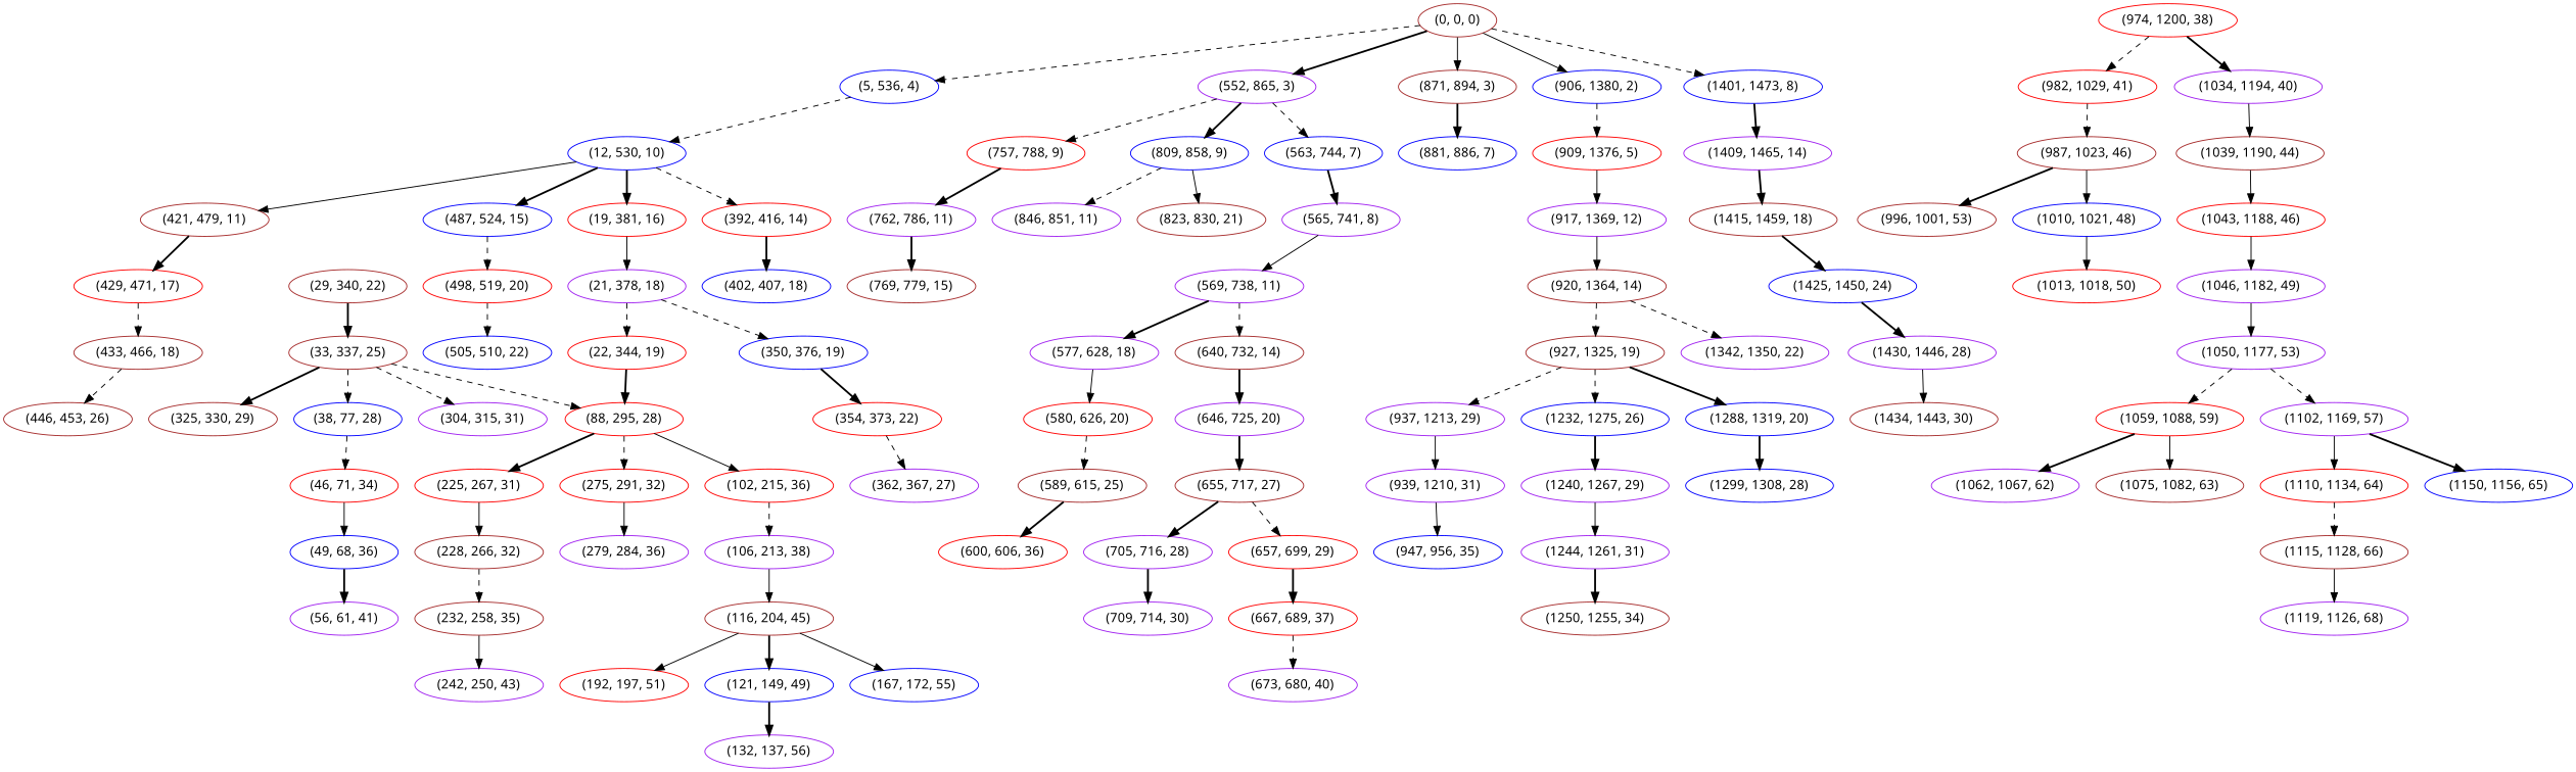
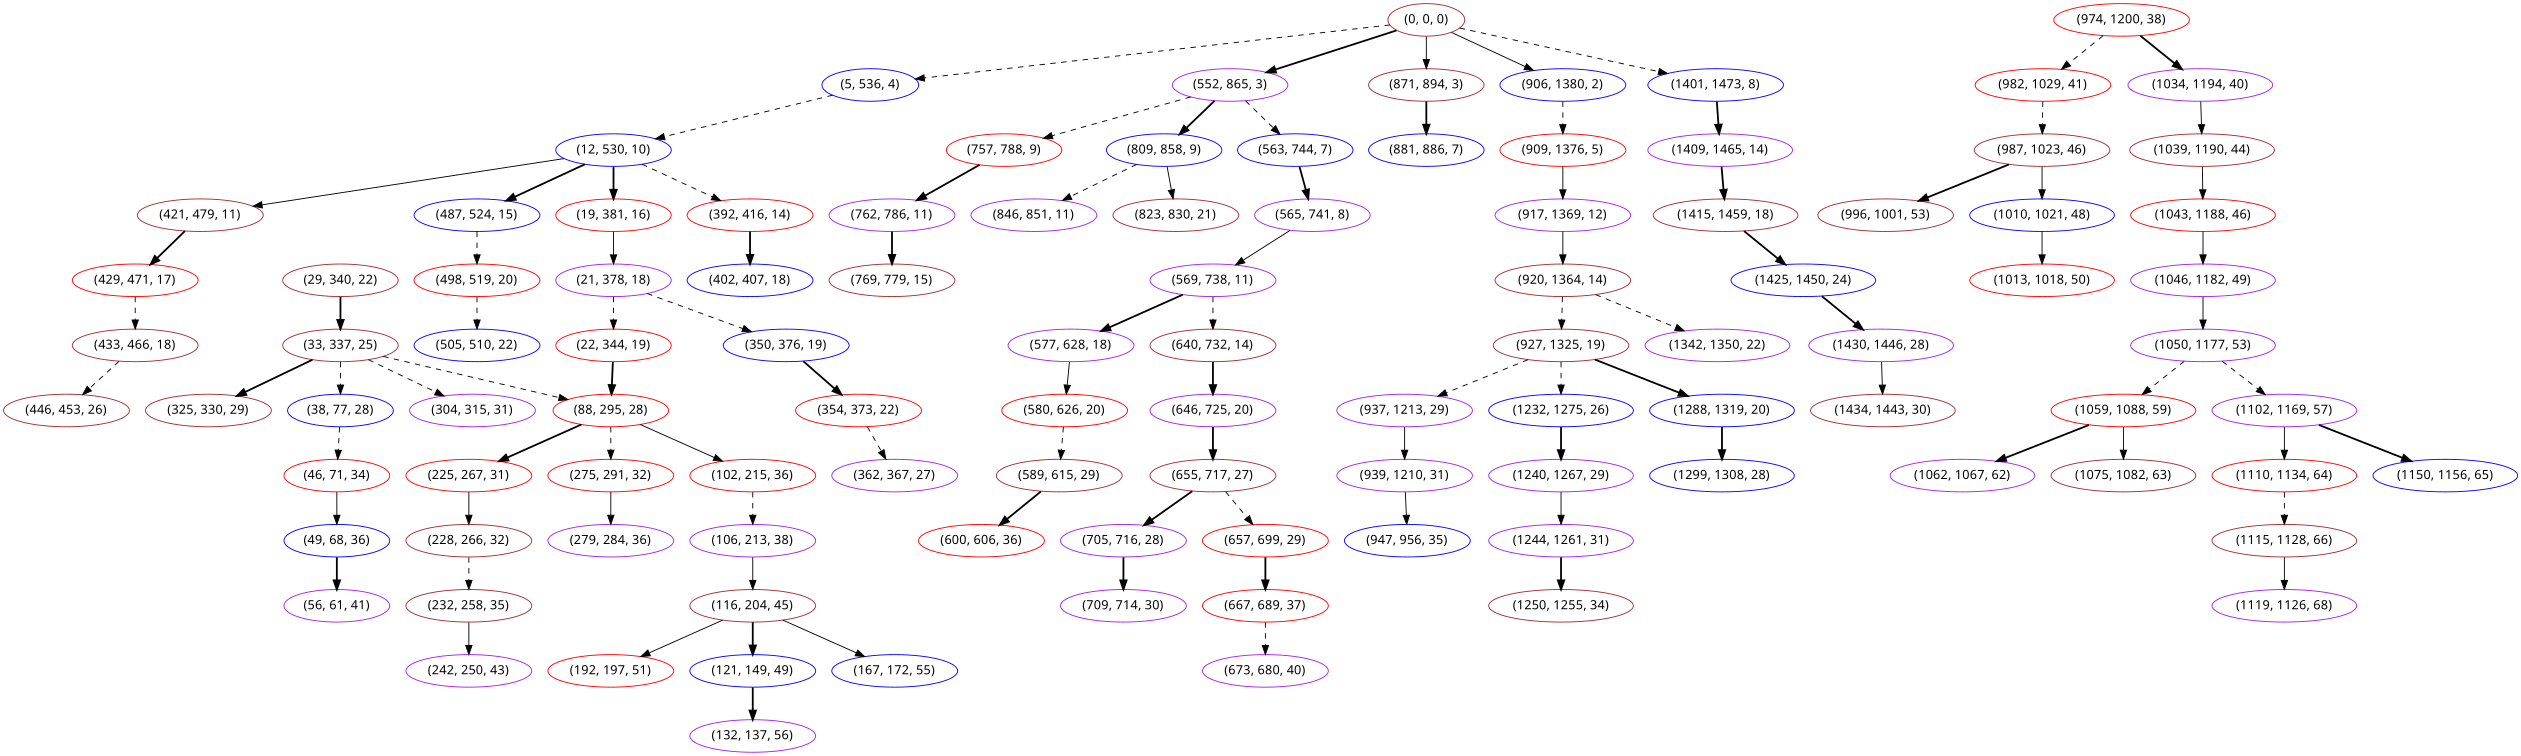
  digraph {
    fontname="Noto Sans"
    node [color=purple fontname="Noto Sans"]
    edge [fontname="Noto Sans" style=bold]
    "(0, 0, 0)" [color=brown]
    "(5, 536, 4)" [color=blue]
    "(552, 865, 3)"
    "(871, 894, 3)" [color=brown]
    "(906, 1380, 2)" [color=blue]
    "(1401, 1473, 8)" [color=blue]
    "(12, 530, 10)" [color=blue]
    "(563, 744, 7)" [color=blue]
    "(757, 788, 9)" [color=red]
    "(809, 858, 9)" [color=blue]
    "(881, 886, 7)" [color=blue]
    "(909, 1376, 5)" [color=red]
    "(1409, 1465, 14)"
    "(19, 381, 16)" [color=red]
    "(392, 416, 14)" [color=red]
    "(421, 479, 11)" [color=brown]
    "(487, 524, 15)" [color=blue]
    "(21, 378, 18)"
    "(402, 407, 18)" [color=blue]
    "(429, 471, 17)" [color=red]
    "(498, 519, 20)" [color=red]
    "(22, 344, 19)" [color=red]
    "(350, 376, 19)" [color=blue]
    "(88, 295, 28)" [color=red]
    "(354, 373, 22)" [color=red]
    "(29, 340, 22)" [color=brown]
    "(33, 337, 25)" [color=brown]
    "(38, 77, 28)" [color=blue]
    "(304, 315, 31)"
    "(325, 330, 29)" [color=brown]
    "(46, 71, 34)" [color=red]
    "(102, 215, 36)" [color=red]
    "(225, 267, 31)" [color=red]
    "(275, 291, 32)" [color=red]
    "(49, 68, 36)" [color=blue]
    "(56, 61, 41)"
    "(106, 213, 38)"
    "(228, 266, 32)" [color=brown]
    "(279, 284, 36)"
    "(116, 204, 45)" [color=brown]
    "(121, 149, 49)" [color=blue]
    "(167, 172, 55)" [color=blue]
    "(192, 197, 51)" [color=red]
    "(132, 137, 56)"
    "(232, 258, 35)" [color=brown]
    "(242, 250, 43)"
    "(362, 367, 27)"
    "(433, 466, 18)" [color=brown]
    "(446, 453, 26)" [color=brown]
    "(505, 510, 22)" [color=blue]
    "(565, 741, 8)"
    "(762, 786, 11)"
    "(823, 830, 21)" [color=brown]
    "(846, 851, 11)"
    "(569, 738, 11)"
    "(577, 628, 18)"
    "(640, 732, 14)" [color=brown]
    "(580, 626, 20)" [color=red]
    "(646, 725, 20)"
-   "(589, 615, 29)" [color=brown label="(589, 615, 25)"]
+   "(589, 615, 29)" [color=brown]
    "(600, 606, 36)" [color=red]
    "(655, 717, 27)" [color=brown]
    "(657, 699, 29)" [color=red]
    "(705, 716, 28)"
    "(667, 689, 37)" [color=red]
    "(709, 714, 30)"
    "(673, 680, 40)"
    "(769, 779, 15)" [color=brown]
    "(917, 1369, 12)"
    "(920, 1364, 14)" [color=brown]
    "(927, 1325, 19)" [color=brown]
    "(1342, 1350, 22)"
    "(937, 1213, 29)"
    "(1232, 1275, 26)" [color=blue]
    "(1288, 1319, 20)" [color=blue]
    "(939, 1210, 31)"
    "(1240, 1267, 29)"
    "(1299, 1308, 28)" [color=blue]
    "(947, 956, 35)" [color=blue]
    "(974, 1200, 38)" [color=red]
    "(982, 1029, 41)" [color=red]
    "(1034, 1194, 40)"
    "(987, 1023, 46)" [color=brown]
    "(1039, 1190, 44)" [color=brown]
    "(996, 1001, 53)" [color=brown]
    "(1010, 1021, 48)" [color=blue]
    "(1013, 1018, 50)" [color=red]
    "(1043, 1188, 46)" [color=red]
    "(1046, 1182, 49)"
    "(1050, 1177, 53)"
    "(1059, 1088, 59)" [color=red]
    "(1102, 1169, 57)"
    "(1062, 1067, 62)"
    "(1075, 1082, 63)" [color=brown]
    "(1110, 1134, 64)" [color=red]
    "(1150, 1156, 65)" [color=blue]
    "(1115, 1128, 66)" [color=brown]
    "(1119, 1126, 68)"
    "(1244, 1261, 31)"
    "(1250, 1255, 34)" [color=brown]
    "(1415, 1459, 18)" [color=brown]
    "(1425, 1450, 24)" [color=blue]
    "(1430, 1446, 28)"
    "(1434, 1443, 30)" [color=brown]
    "(0, 0, 0)" -> "(5, 536, 4)" [style=dashed]
    "(0, 0, 0)" -> "(552, 865, 3)"
    "(0, 0, 0)" -> "(871, 894, 3)" [style=solid]
    "(0, 0, 0)" -> "(906, 1380, 2)" [style=solid]
    "(0, 0, 0)" -> "(1401, 1473, 8)" [style=dashed]
    "(5, 536, 4)" -> "(12, 530, 10)" [style=dashed]
    "(552, 865, 3)" -> "(563, 744, 7)" [style=dashed]
    "(552, 865, 3)" -> "(757, 788, 9)" [style=dashed]
    "(552, 865, 3)" -> "(809, 858, 9)"
    "(871, 894, 3)" -> "(881, 886, 7)"
    "(906, 1380, 2)" -> "(909, 1376, 5)" [style=dashed]
    "(1401, 1473, 8)" -> "(1409, 1465, 14)"
    "(12, 530, 10)" -> "(19, 381, 16)"
    "(12, 530, 10)" -> "(392, 416, 14)" [style=dashed]
    "(12, 530, 10)" -> "(421, 479, 11)" [style=solid]
    "(12, 530, 10)" -> "(487, 524, 15)"
    "(563, 744, 7)" -> "(565, 741, 8)"
    "(757, 788, 9)" -> "(762, 786, 11)"
    "(809, 858, 9)" -> "(823, 830, 21)" [style=solid]
    "(809, 858, 9)" -> "(846, 851, 11)" [style=dashed]
    "(909, 1376, 5)" -> "(917, 1369, 12)" [style=solid]
    "(1409, 1465, 14)" -> "(1415, 1459, 18)"
    "(19, 381, 16)" -> "(21, 378, 18)" [style=solid]
    "(392, 416, 14)" -> "(402, 407, 18)"
    "(421, 479, 11)" -> "(429, 471, 17)"
    "(487, 524, 15)" -> "(498, 519, 20)" [style=dashed]
    "(21, 378, 18)" -> "(22, 344, 19)" [style=dashed]
    "(21, 378, 18)" -> "(350, 376, 19)" [style=dashed]
    "(429, 471, 17)" -> "(433, 466, 18)" [style=dashed]
    "(498, 519, 20)" -> "(505, 510, 22)" [style=dashed]
    "(22, 344, 19)" -> "(88, 295, 28)"
    "(350, 376, 19)" -> "(354, 373, 22)"
    "(88, 295, 28)" -> "(102, 215, 36)" [style=solid]
    "(88, 295, 28)" -> "(225, 267, 31)"
    "(88, 295, 28)" -> "(275, 291, 32)" [style=dashed]
    "(354, 373, 22)" -> "(362, 367, 27)" [style=dashed]
    "(29, 340, 22)" -> "(33, 337, 25)"
    "(33, 337, 25)" -> "(88, 295, 28)" [style=dashed]
    "(33, 337, 25)" -> "(38, 77, 28)" [style=dashed]
    "(33, 337, 25)" -> "(304, 315, 31)" [style=dashed]
    "(33, 337, 25)" -> "(325, 330, 29)"
    "(38, 77, 28)" -> "(46, 71, 34)" [style=dashed]
    "(46, 71, 34)" -> "(49, 68, 36)" [style=solid]
    "(102, 215, 36)" -> "(106, 213, 38)" [style=dashed]
    "(225, 267, 31)" -> "(228, 266, 32)" [style=solid]
    "(275, 291, 32)" -> "(279, 284, 36)" [style=solid]
    "(49, 68, 36)" -> "(56, 61, 41)"
    "(106, 213, 38)" -> "(116, 204, 45)" [style=solid]
    "(228, 266, 32)" -> "(232, 258, 35)" [style=dashed]
    "(116, 204, 45)" -> "(121, 149, 49)"
    "(116, 204, 45)" -> "(167, 172, 55)" [style=solid]
    "(116, 204, 45)" -> "(192, 197, 51)" [style=solid]
    "(121, 149, 49)" -> "(132, 137, 56)"
    "(232, 258, 35)" -> "(242, 250, 43)" [style=solid]
    "(433, 466, 18)" -> "(446, 453, 26)" [style=dashed]
    "(565, 741, 8)" -> "(569, 738, 11)" [style=solid]
    "(762, 786, 11)" -> "(769, 779, 15)"
    "(569, 738, 11)" -> "(577, 628, 18)"
    "(569, 738, 11)" -> "(640, 732, 14)" [style=dashed]
    "(577, 628, 18)" -> "(580, 626, 20)" [style=solid]
    "(640, 732, 14)" -> "(646, 725, 20)"
    "(580, 626, 20)" -> "(589, 615, 29)" [style=dashed]
    "(646, 725, 20)" -> "(655, 717, 27)"
    "(589, 615, 29)" -> "(600, 606, 36)"
    "(655, 717, 27)" -> "(657, 699, 29)" [style=dashed]
    "(655, 717, 27)" -> "(705, 716, 28)"
    "(657, 699, 29)" -> "(667, 689, 37)"
    "(705, 716, 28)" -> "(709, 714, 30)"
    "(667, 689, 37)" -> "(673, 680, 40)" [style=dashed]
    "(917, 1369, 12)" -> "(920, 1364, 14)" [style=solid]
    "(920, 1364, 14)" -> "(927, 1325, 19)" [style=dashed]
    "(920, 1364, 14)" -> "(1342, 1350, 22)" [style=dashed]
    "(927, 1325, 19)" -> "(937, 1213, 29)" [style=dashed]
    "(927, 1325, 19)" -> "(1232, 1275, 26)" [style=dashed]
    "(927, 1325, 19)" -> "(1288, 1319, 20)"
    "(937, 1213, 29)" -> "(939, 1210, 31)" [style=solid]
    "(1232, 1275, 26)" -> "(1240, 1267, 29)"
    "(1288, 1319, 20)" -> "(1299, 1308, 28)"
    "(939, 1210, 31)" -> "(947, 956, 35)" [style=solid]
    "(1240, 1267, 29)" -> "(1244, 1261, 31)" [style=solid]
    "(974, 1200, 38)" -> "(982, 1029, 41)" [style=dashed]
    "(974, 1200, 38)" -> "(1034, 1194, 40)"
    "(982, 1029, 41)" -> "(987, 1023, 46)" [style=dashed]
    "(1034, 1194, 40)" -> "(1039, 1190, 44)" [style=solid]
    "(987, 1023, 46)" -> "(996, 1001, 53)"
    "(987, 1023, 46)" -> "(1010, 1021, 48)" [style=solid]
    "(1039, 1190, 44)" -> "(1043, 1188, 46)" [style=solid]
    "(1010, 1021, 48)" -> "(1013, 1018, 50)" [style=solid]
    "(1043, 1188, 46)" -> "(1046, 1182, 49)" [style=solid]
    "(1046, 1182, 49)" -> "(1050, 1177, 53)" [style=solid]
    "(1050, 1177, 53)" -> "(1059, 1088, 59)" [style=dashed]
    "(1050, 1177, 53)" -> "(1102, 1169, 57)" [style=dashed]
    "(1059, 1088, 59)" -> "(1062, 1067, 62)"
    "(1059, 1088, 59)" -> "(1075, 1082, 63)" [style=solid]
    "(1102, 1169, 57)" -> "(1110, 1134, 64)" [style=solid]
    "(1102, 1169, 57)" -> "(1150, 1156, 65)"
    "(1110, 1134, 64)" -> "(1115, 1128, 66)" [style=dashed]
    "(1115, 1128, 66)" -> "(1119, 1126, 68)" [style=solid]
    "(1244, 1261, 31)" -> "(1250, 1255, 34)"
    "(1415, 1459, 18)" -> "(1425, 1450, 24)"
    "(1425, 1450, 24)" -> "(1430, 1446, 28)"
    "(1430, 1446, 28)" -> "(1434, 1443, 30)" [style=solid]
  }
